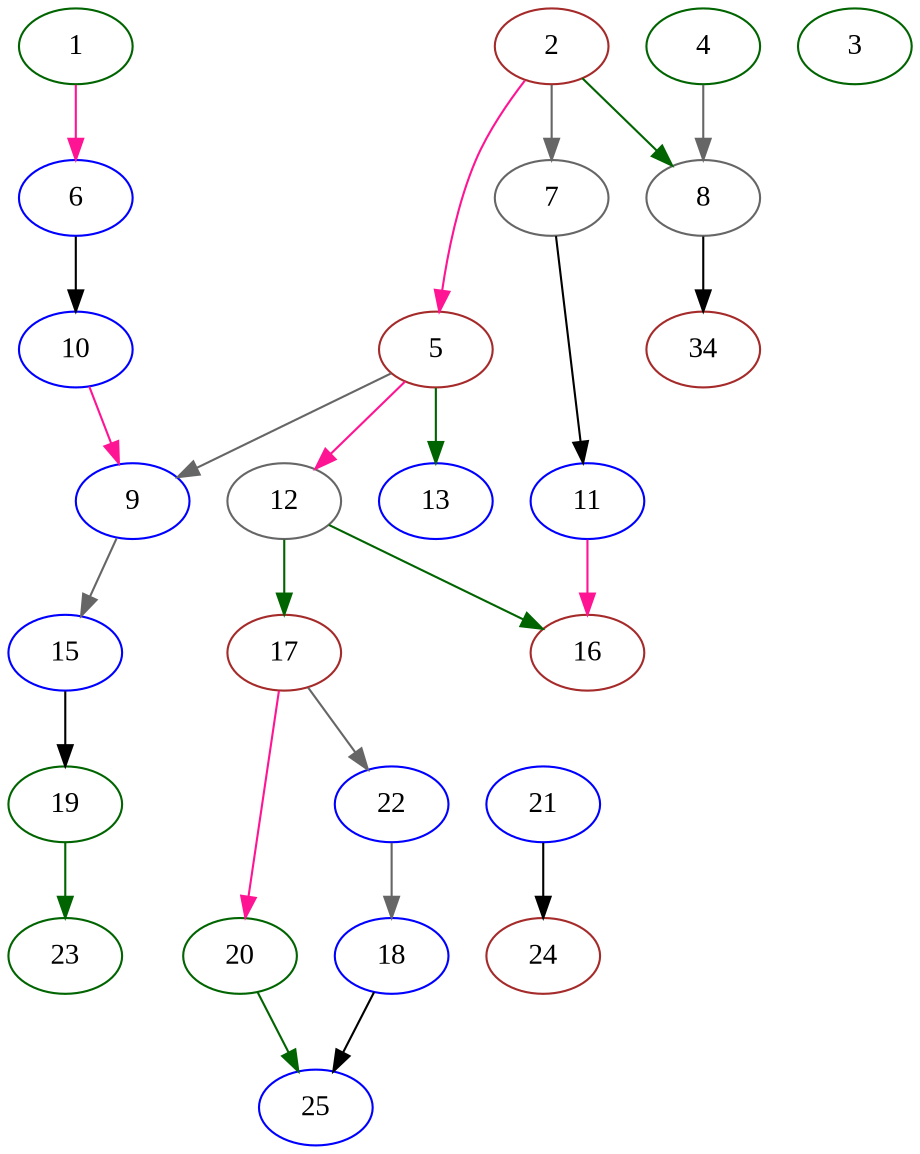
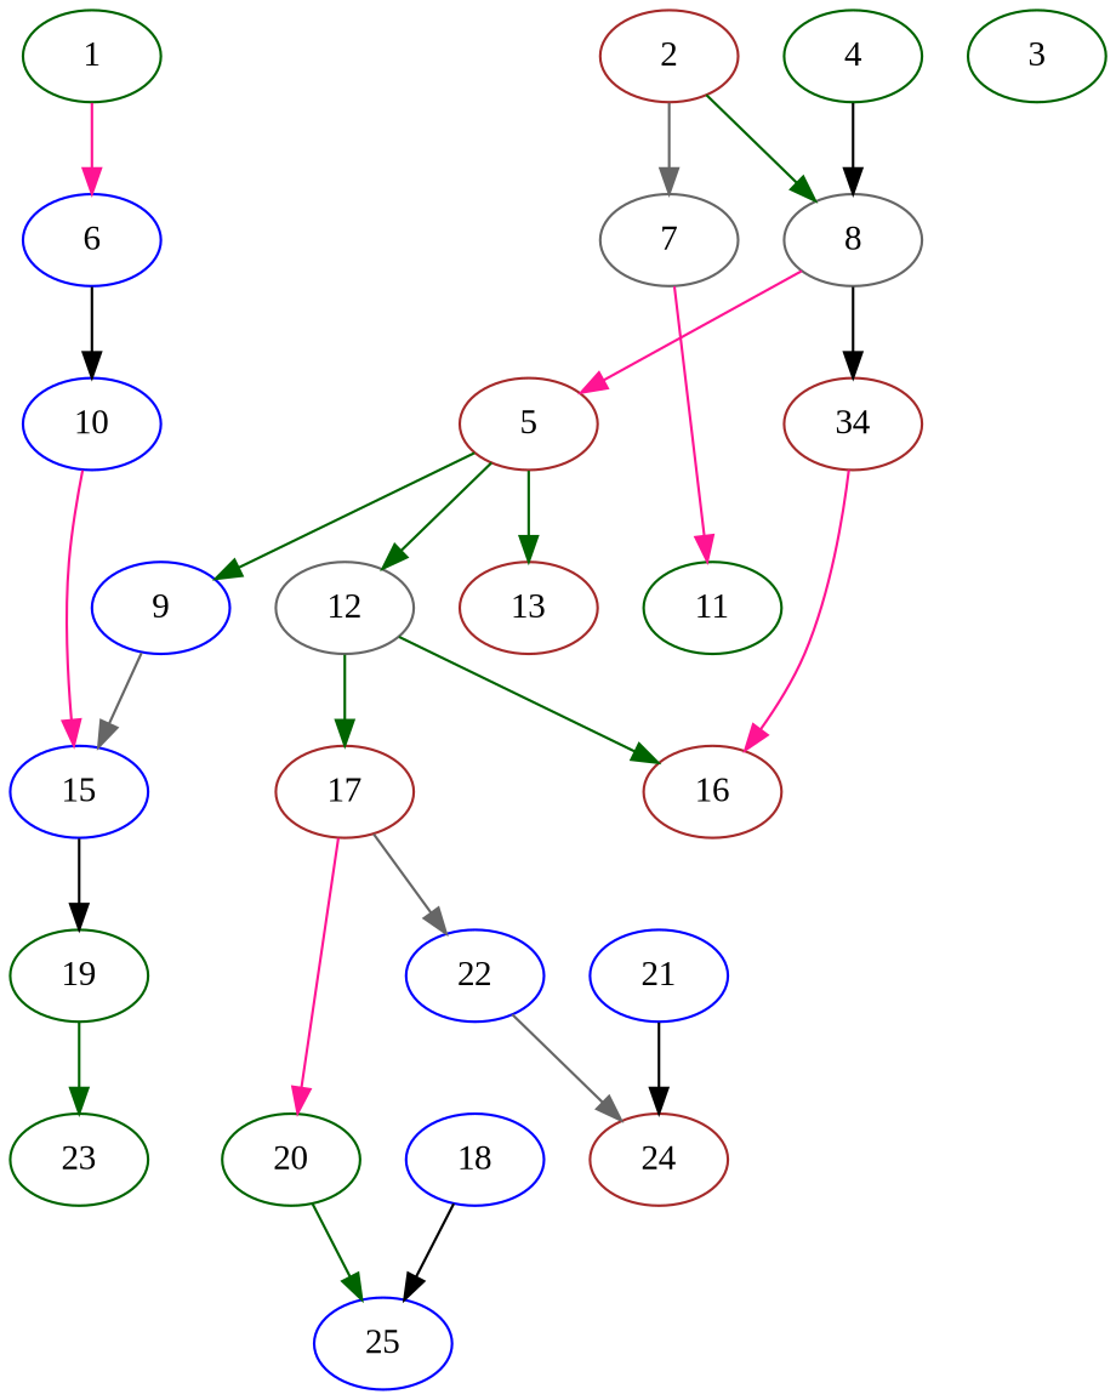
  digraph {
    fontname="Liberation Serif"
    node [alpha=0.13 color=blue fontname="Liberation Serif"]
    edge [color=darkgreen fontname="Liberation Serif"]
    1 [alpha=0.16 color=darkgreen expect_size=63472197783250796544]
    6 [alpha=0.19 expect_size=43193263647784697856]
    10 [alpha=0.12 expect_size=58481049243059]
    15 [alpha=0.01 expect_size=293969636649320704]
    2 [alpha=0.04 color=brown expect_size=29928441040421132]
    5 [alpha=0.07 color=brown expect_size=8062060800827447]
    7 [alpha=0.03 color=gray40 expect_size=3781831721513393]
    8 [color=gray40 expect_size=166949974442565]
    9 [alpha=0.05 expect_size=85421106326137]
    12 [alpha=0.10 color=gray40 expect_size=291867901039943040]
-   13 [alpha=0.17 expect_size=19274512612720616]
-   11 [alpha=0.02 expect_size=8266456551945879]
+   13 [alpha=0.17 color=brown expect_size=19274512612720616]
+   11 [alpha=0.02 color=darkgreen expect_size=8266456551945879]
    n13 [alpha=0.16 color=brown expect_size=4481428558998288 label=34]
    16 [alpha=0.17 color=brown expect_size=502552408449748928]
    17 [alpha=0.10 color=brown expect_size=35193951860339932]
    3 [alpha=0.01 color=darkgreen expect_size=4317307505267671]
    4 [color=darkgreen expect_size=19479017773239064]
    19 [alpha=0.00 color=darkgreen expect_size=5693247249685938176]
    20 [color=darkgreen expect_size=11080192282207453184]
    22 [alpha=0.12 expect_size=3402659856090600]
    23 [alpha=0.08 color=darkgreen expect_size=128323987758264384]
    21 [alpha=0.11 expect_size=4753849133443297]
    24 [color=brown expect_size=25336434139283680]
    18 [alpha=0.18 expect_size=2495967259743223808]
    25 [alpha=0.12 expect_size=29692365732052992000]
    1 -> 6 [color=deeppink]
    6 -> 10 [color=black]
-   10 -> 9 [color=deeppink]
+   10 -> 15 [color=deeppink]
    15 -> 19 [color=black]
-   2 -> 5 [color=deeppink]
+   8 -> 5 [color=deeppink]
    2 -> 7 [color=gray40]
    2 -> 8
-   5 -> 9 [color=gray40]
-   5 -> 12 [color=deeppink]
+   5 -> 9
+   5 -> 12
    5 -> 13
-   7 -> 11 [color=black]
+   7 -> 11 [color=deeppink]
    8 -> n13 [color=black]
    9 -> 15 [color=gray40]
    12 -> 16
    12 -> 17
-   11 -> 16 [color=deeppink]
+   n13 -> 16 [color=deeppink]
    17 -> 20 [color=deeppink]
    17 -> 22 [color=gray40]
-   4 -> 8 [color=gray40]
+   4 -> 8 [color=black]
    19 -> 23
    20 -> 25
-   22 -> 18 [color=gray40]
+   22 -> 24 [color=gray40]
    21 -> 24 [color=black]
    18 -> 25 [color=black]
  }
